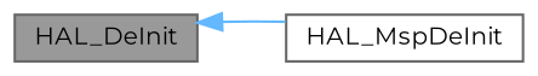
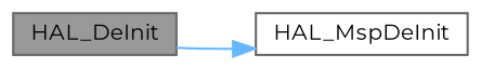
  digraph {
    rankdir=LR
    fontname=Montserrat
    node [fontname=Montserrat fontsize=10 shape=box style=filled]
    n1 [color=gray40 fillcolor=grey60 fontcolor=black height=0.2 label=HAL_DeInit width=0.4]
    n2 [color=grey40 fillcolor=white height=0.2 label=HAL_MspDeInit width=0.4]
-   n2 -> n1 [color=steelblue1 fontname=Montserrat fontsize=10 labelfontname=Helvetica labelfontsize=10 style=solid]
+   n1 -> n2 [color=steelblue1 fontname=Montserrat fontsize=10 labelfontname=Helvetica labelfontsize=10 style=solid]
  }
